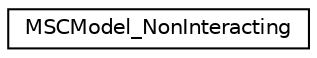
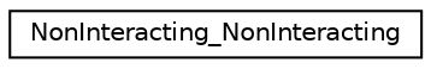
  digraph {
    rankdir=LR
-   n1 [color=black fillcolor=white fontname=Helvetica fontsize=10 height=0.2 label=MSCModel_NonInteracting shape=record style=filled width=0.4]
+   n1 [color=black fillcolor=white fontname=Helvetica fontsize=10 height=0.2 label=NonInteracting_NonInteracting shape=record style=filled width=0.4]
  }
